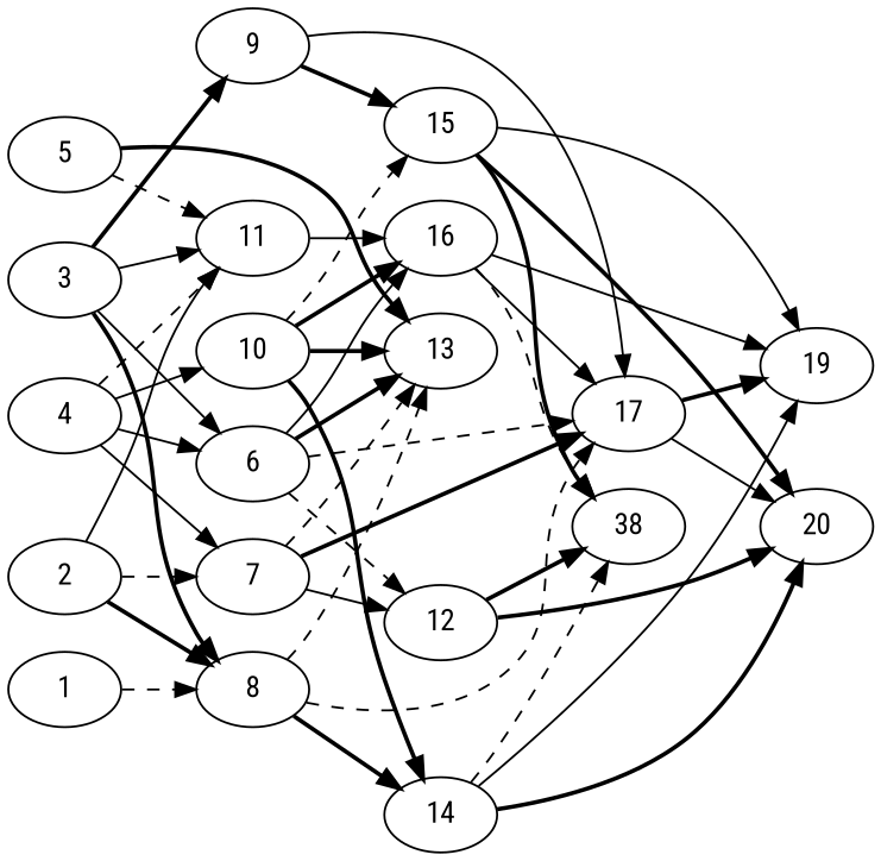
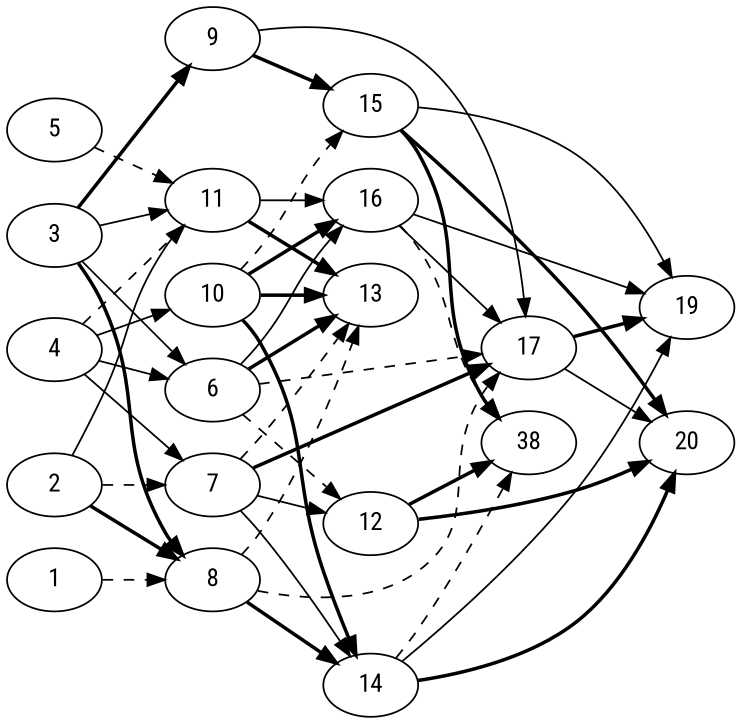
  digraph {
    fontname="Roboto Condensed"
    rankdir=LR
    node [alpha=0.09 fontname="Roboto Condensed"]
    edge [fontname="Roboto Condensed" style=bold]
    1 [expect_size=20708352]
    8 [alpha=0.01 expect_size=50343936]
    13 [alpha=0.11 expect_size=5812224]
    17 [alpha=0.14 expect_size=49491968]
    14 [expect_size=47366144]
    20 [alpha=0.04 expect_size=18667520]
    19 [alpha=0.15 expect_size=48970752]
    n8 [alpha=0.18 expect_size=46635008 label=38]
    2 [alpha=0.19 expect_size=37174272]
    7 [alpha=0.19 expect_size=49063936]
    11 [alpha=0.10 expect_size=35130368]
    12 [alpha=0.08 expect_size=9013248]
    16 [alpha=0.15 expect_size=34998272]
    3 [alpha=0.18 expect_size=15737856]
    6 [alpha=0.06 expect_size=51748864]
    9 [alpha=0.07 expect_size=43840512]
    15 [expect_size=19844096]
    4 [alpha=0.08 expect_size=34971648]
    10 [alpha=0.18 expect_size=13511680]
    5 [alpha=0.06 expect_size=31109120]
    1 -> 8 [style=dashed]
    8 -> 13 [style=dashed]
    8 -> 17 [style=dashed]
    8 -> 14
    17 -> 20 [style=solid]
    17 -> 19
    14 -> 20
    14 -> 19 [style=solid]
    14 -> n8 [style=dashed]
    2 -> 8
    2 -> 7 [style=dashed]
    2 -> 11 [style=solid]
    7 -> 13 [style=dashed]
    7 -> 17
+   7 -> 14 [style=solid]
    7 -> 12 [style=solid]
-   5 -> 13
+   11 -> 13
    11 -> 16 [style=solid]
    12 -> 20
    12 -> n8
    16 -> 17 [style=solid]
    16 -> 19 [style=solid]
    16 -> n8 [style=dashed]
    3 -> 8
    3 -> 11 [style=solid]
    3 -> 6 [style=solid]
    3 -> 9
    6 -> 13
    6 -> 17 [style=dashed]
    6 -> 12 [style=dashed]
    6 -> 16 [style=solid]
    9 -> 17 [style=solid]
    9 -> 15
    15 -> 20
    15 -> 19 [style=solid]
    15 -> n8
    4 -> 7 [style=solid]
    4 -> 11 [style=dashed]
    4 -> 6 [style=solid]
    4 -> 10 [style=solid]
    10 -> 13
    10 -> 14
    10 -> 16
    10 -> 15 [style=dashed]
    5 -> 11 [style=dashed]
  }
